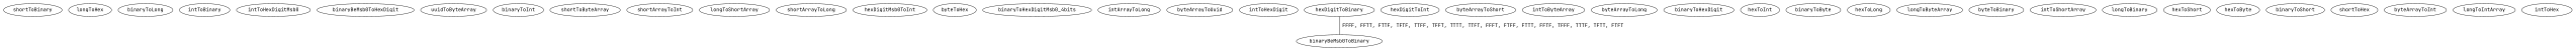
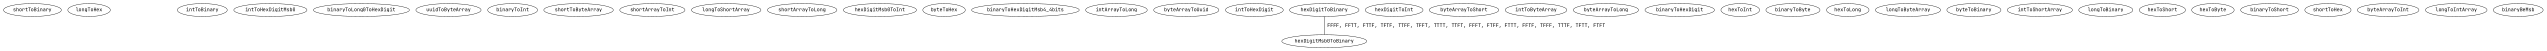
  digraph {
    fontname="JetBrains Mono"
    node [fontname="JetBrains Mono"]
    shortToBinary
    longToHex
-   binaryToLong
    intToBinary
    intToHexDigitMsb0
-   binaryBeMsb0ToHexDigit
+   binaryBeMsb0ToHexDigit [label=binaryToLong0ToHexDigit]
    uuidToByteArray
    binaryToInt
    shortToByteArray
    shortArrayToInt
    longToShortArray
    shortArrayToLong
    hexDigitMsb0ToInt
    byteToHex
-   binaryToHexDigitMsb0_4bits
+   binaryToHexDigitMsb0_4bits [label=binaryToHexDigitMsb4_4bits]
    intArrayToLong
    byteArrayToUuid
    intToHexDigit
    hexDigitToBinary
-   hexDigitMsb0ToBinary [label=binaryBeMsb0ToBinary]
+   hexDigitMsb0ToBinary
    hexDigitToInt
    byteArrayToShort
    intToByteArray
    byteArrayToLong
    binaryToHexDigit
    hexToInt
    binaryToByte
    hexToLong
    longToByteArray
    byteToBinary
    intToShortArray
    longToBinary
    hexToShort
    hexToByte
    binaryToShort
    shortToHex
    byteArrayToInt
    longToIntArray
-   intToHex
+   intToHex [label=binaryBeMsb]
    hexDigitToBinary -> hexDigitMsb0ToBinary [dir=none label=" FFFF, FFTT, FTTF, TFTF, TTFF, TFFT, TTTT, TTFT, FFFT, FTFF, FTTT, FFTF, TFFF, TTTF, TFTT, FTFT" fontname="JetBrains Mono"]
  }
